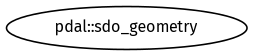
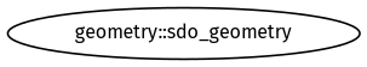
  digraph {
    rankdir=TB
    fontname="Fira Sans"
-   n1 [color=black fillcolor=white fontname="Fira Sans" fontsize=10 height=0.2 label="pdal::sdo_geometry" shape=ellipse style=filled width=0.4]
+   n1 [color=black fillcolor=white fontname="Fira Sans" fontsize=10 height=0.2 label="geometry::sdo_geometry" shape=ellipse style=filled width=0.4]
  }
